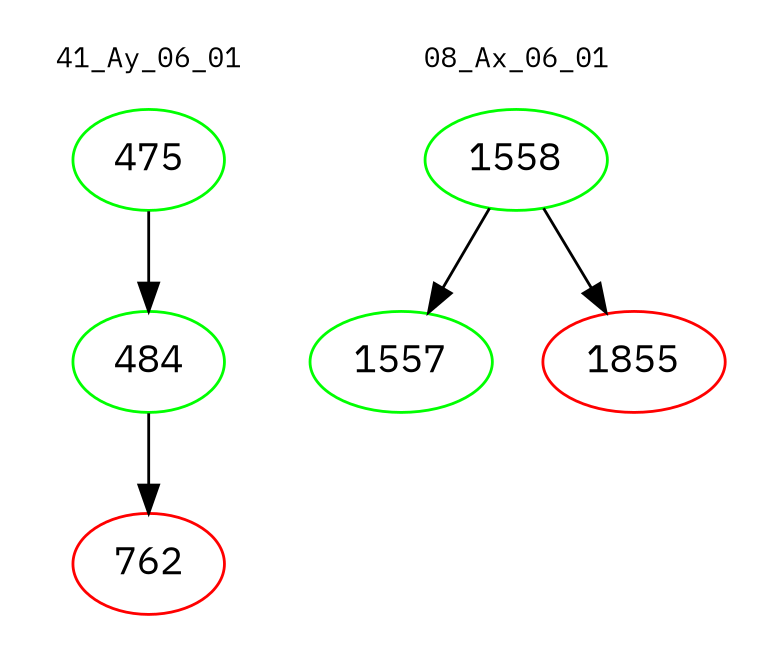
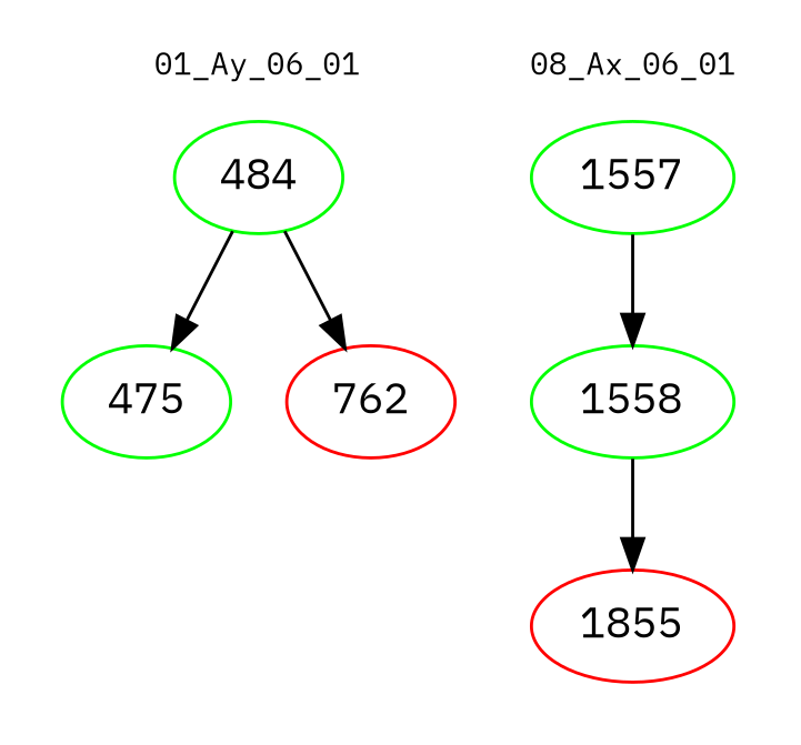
  digraph {
    fontname="IBM Plex Mono"
    node [color=green fontname="IBM Plex Mono"]
    edge [color=black fontname="IBM Plex Mono"]
    n1 [label=484]
    n2 [label=475]
    n3 [color=red label=762]
    n4 [label=1557]
    n5 [label=1558]
    n6 [color=red label=1855]
    subgraph cluster_1 {
      color=white
      fontsize=10
-     label="41_Ay_06_01"
+     label="01_Ay_06_01"
      n1
      n2
      n3
    }
    subgraph cluster_2 {
      color=white
      fontsize=10
      label="08_Ax_06_01"
      n4
      n5
      n6
    }
-   n2 -> n1
+   n1 -> n2
    n1 -> n3
-   n5 -> n4
+   n4 -> n5
    n5 -> n6
  }
